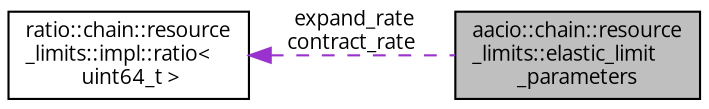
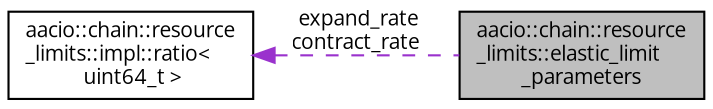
  digraph {
    rankdir=LR
    fontname="Open Sans"
    node [color=black fontname="Open Sans" fontsize=10 shape=record style=filled]
    n1 [fillcolor=grey75 fontcolor=black height=0.2 label="aacio::chain::resource\l_limits::elastic_limit\l_parameters" width=0.4]
-   n2 [fillcolor=white height=0.2 label="ratio::chain::resource\l_limits::impl::ratio\<\l uint64_t \>" width=0.4]
+   n2 [fillcolor=white height=0.2 label="aacio::chain::resource\l_limits::impl::ratio\<\l uint64_t \>" width=0.4]
    n2 -> n1 [color=darkorchid3 dir=back fontname="Open Sans" fontsize=10 label=" expand_rate\ncontract_rate" labelfontname=Helvetica labelfontsize=10 style=dashed]
  }
